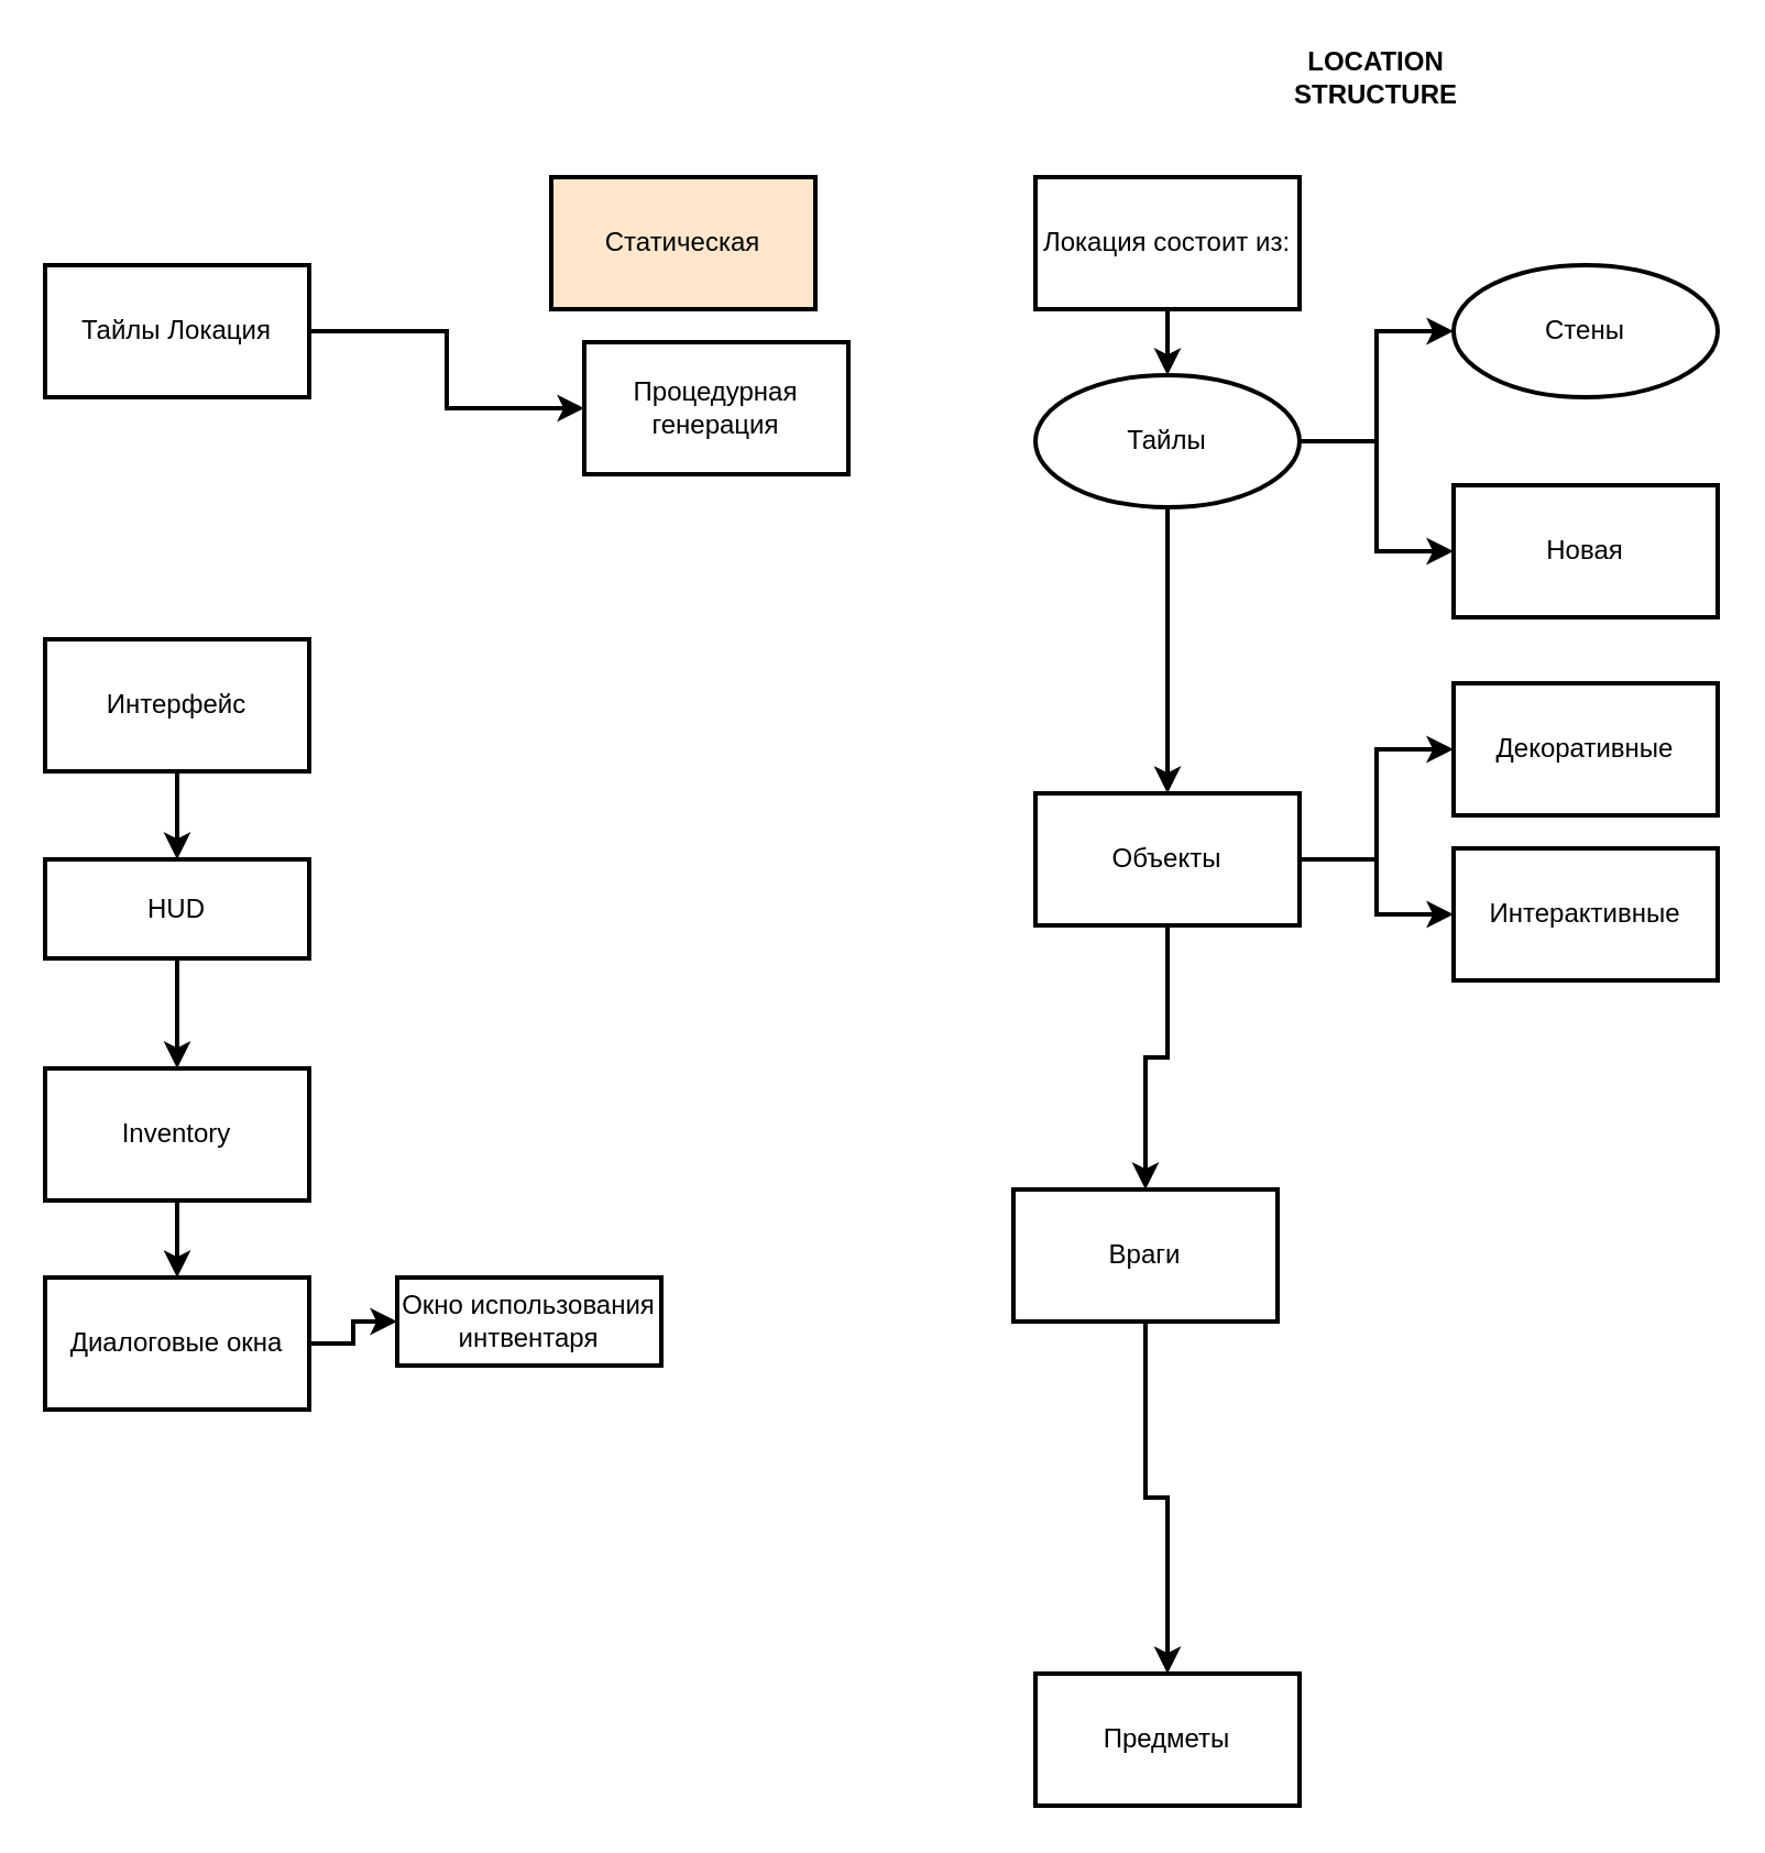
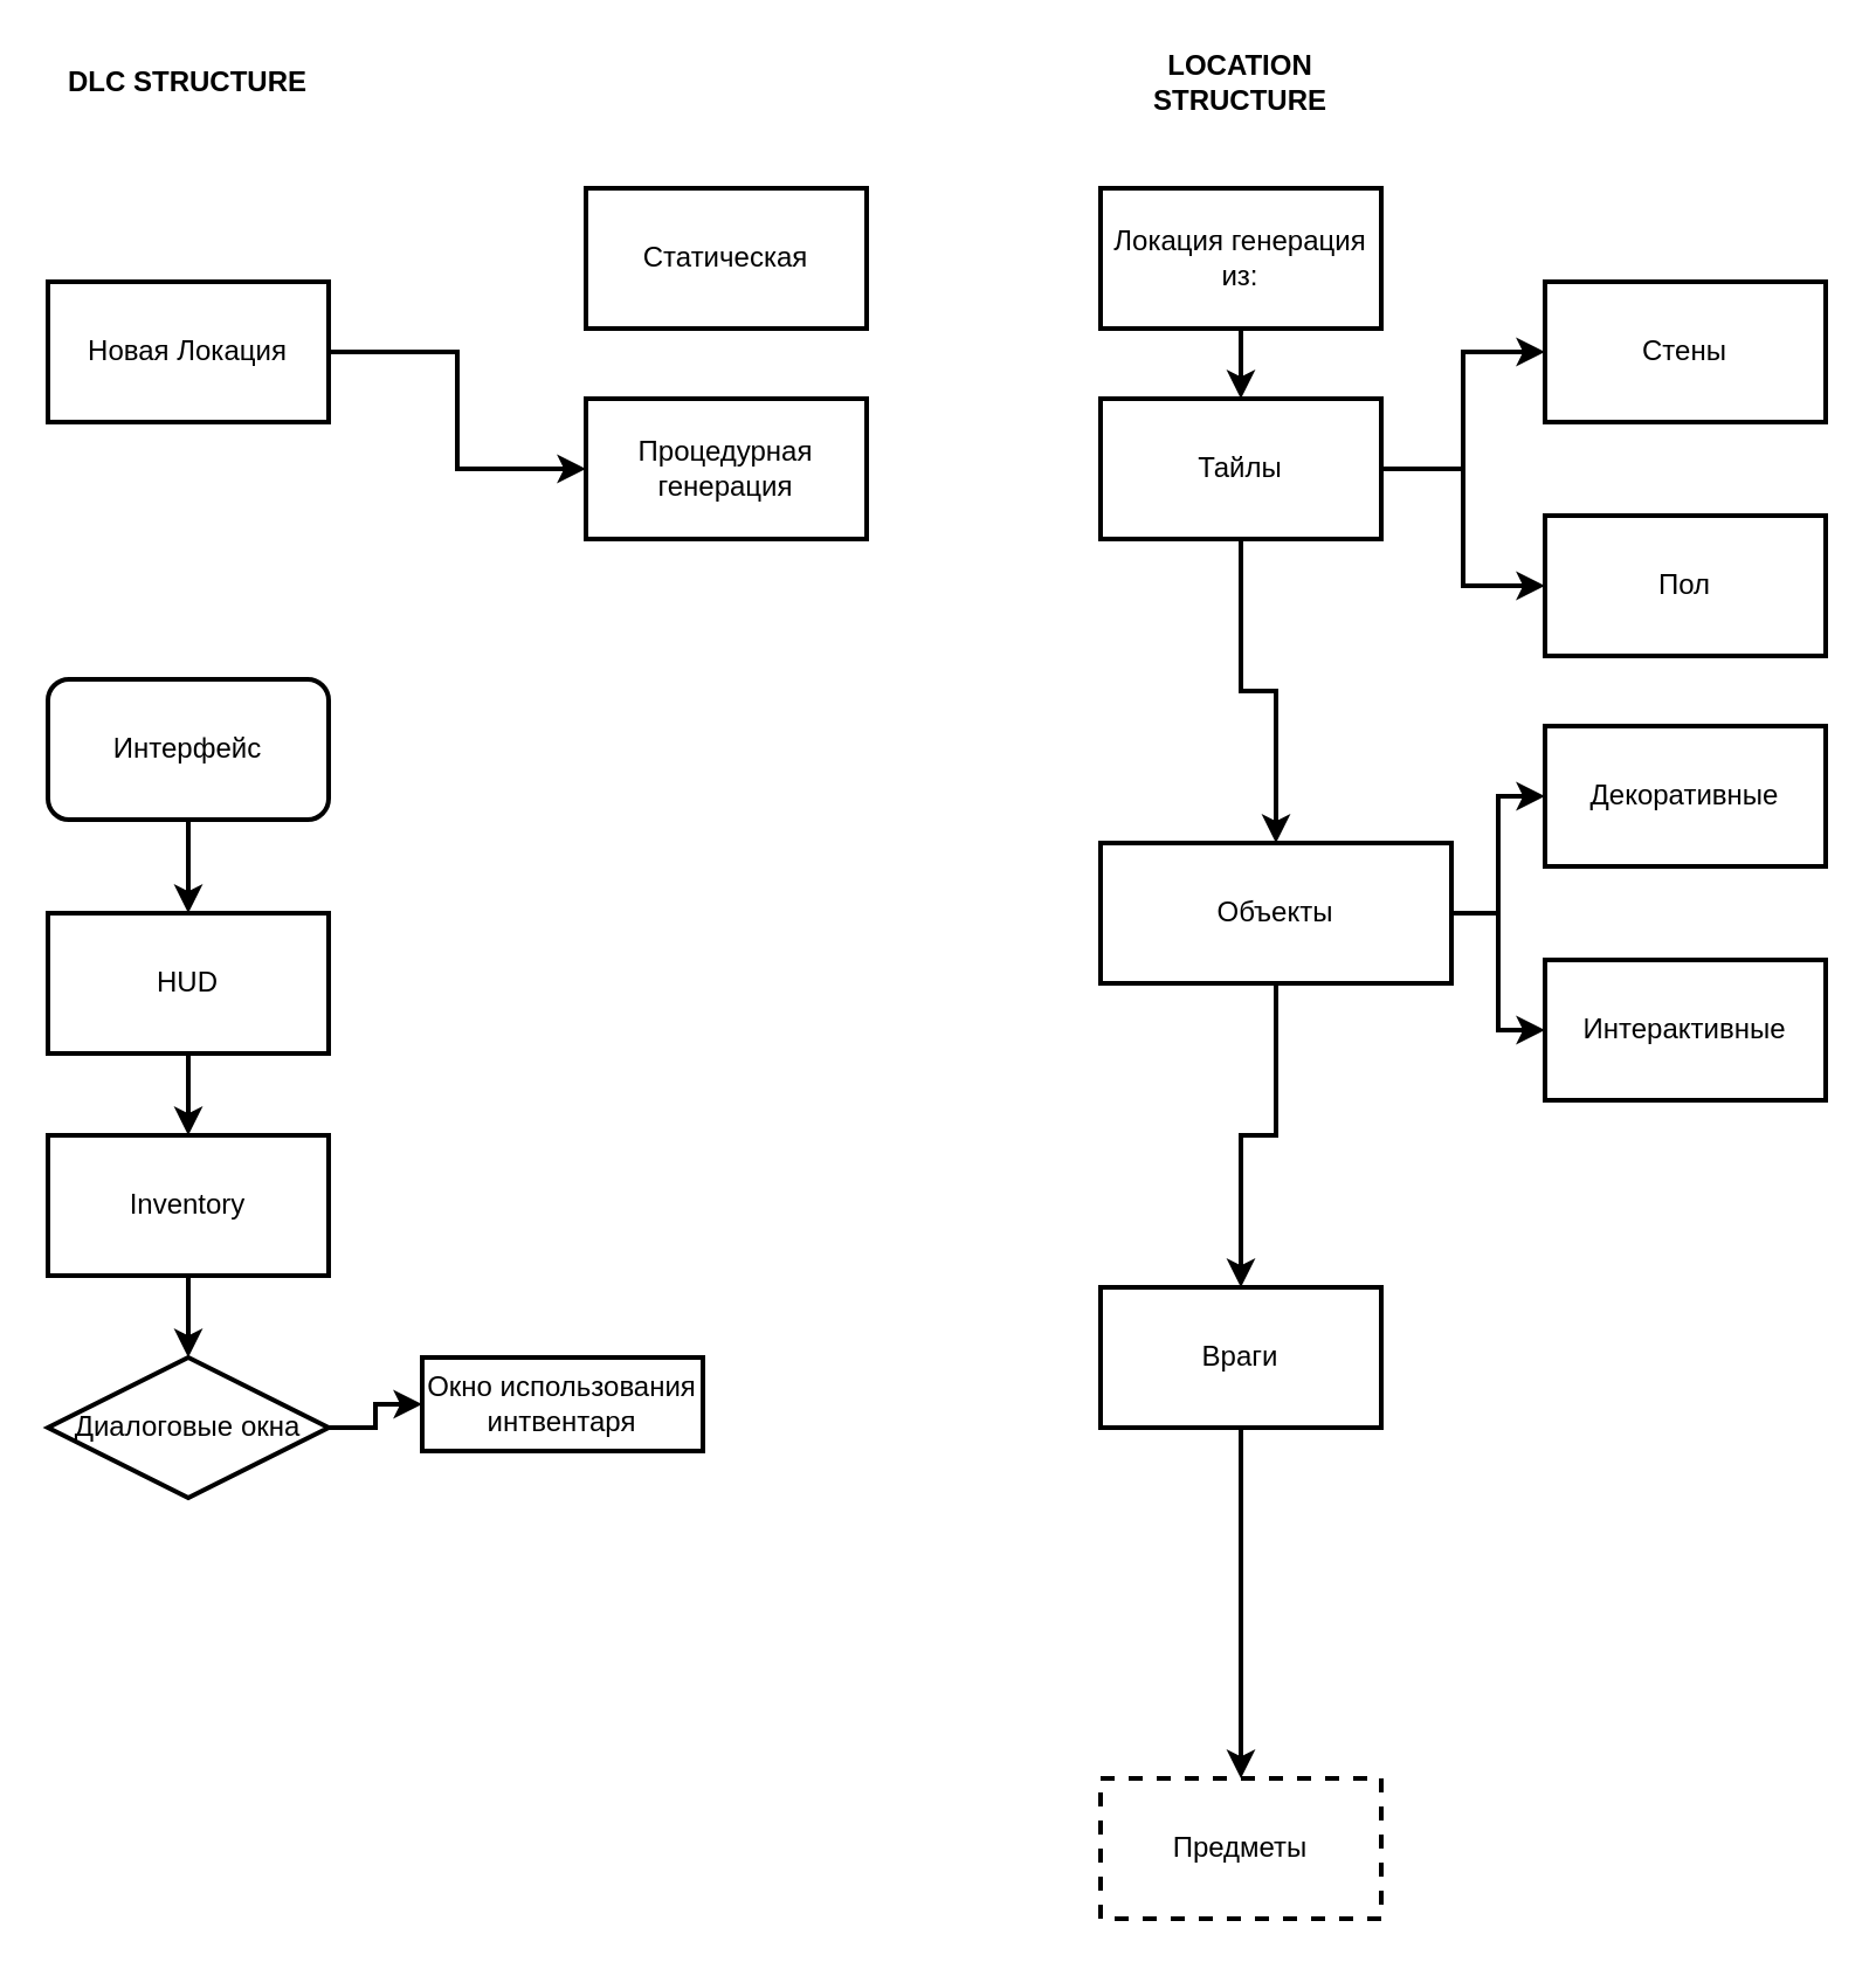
  <mxCell id="0" />
  <mxCell id="1" parent="0" />
  <mxCell id="2" value="" style="edgeStyle=orthogonalEdgeStyle;shape=connector;rounded=0;orthogonalLoop=1;jettySize=auto;html=1;labelBackgroundColor=default;strokeColor=default;strokeWidth=2;fontFamily=Helvetica;fontSize=12;fontColor=default;endArrow=classic;" parent="1" source="3" target="6" edge="1"><mxGeometry relative="1" as="geometry" /></mxCell>
- <mxCell id="3" value="Тайлы Локация" style="rounded=0;whiteSpace=wrap;html=1;strokeWidth=2;" parent="1" vertex="1"><mxGeometry x="20" y="120" width="120" height="60" as="geometry" /></mxCell>
- <mxCell id="5" value="Статическая" style="rounded=0;whiteSpace=wrap;html=1;strokeWidth=2;fillColor=#ffe6cc;" parent="1" vertex="1"><mxGeometry x="250" y="80" width="120" height="60" as="geometry" /></mxCell>
- <mxCell id="6" value="Процедурная генерация" style="rounded=0;whiteSpace=wrap;html=1;strokeWidth=2;" parent="1" vertex="1"><mxGeometry x="265" y="155" width="120" height="60" as="geometry" /></mxCell>
+ <mxCell id="3" value="Новая Локация" style="rounded=0;whiteSpace=wrap;html=1;strokeWidth=2;" parent="1" vertex="1"><mxGeometry x="20" y="120" width="120" height="60" as="geometry" /></mxCell>
+ <mxCell id="4" value="&lt;b&gt;DLC STRUCTURE&lt;/b&gt;" style="text;html=1;strokeColor=none;fillColor=none;align=center;verticalAlign=middle;whiteSpace=wrap;rounded=0;fontSize=12;fontFamily=Helvetica;fontColor=default;" parent="1" vertex="1"><mxGeometry x="20" y="20" width="120" height="30" as="geometry" /></mxCell>
+ <mxCell id="5" value="Статическая" style="rounded=0;whiteSpace=wrap;html=1;strokeWidth=2;" parent="1" vertex="1"><mxGeometry x="250" y="80" width="120" height="60" as="geometry" /></mxCell>
+ <mxCell id="6" value="Процедурная генерация" style="rounded=0;whiteSpace=wrap;html=1;strokeWidth=2;" parent="1" vertex="1"><mxGeometry x="250" y="170" width="120" height="60" as="geometry" /></mxCell>
  <mxCell id="7" value="" style="edgeStyle=orthogonalEdgeStyle;shape=connector;rounded=0;orthogonalLoop=1;jettySize=auto;html=1;labelBackgroundColor=default;strokeColor=default;strokeWidth=2;fontFamily=Helvetica;fontSize=12;fontColor=default;endArrow=classic;" parent="1" source="8" target="13" edge="1"><mxGeometry relative="1" as="geometry" /></mxCell>
- <mxCell id="8" value="Локация состоит из:" style="rounded=0;whiteSpace=wrap;html=1;strokeColor=default;strokeWidth=2;fontFamily=Helvetica;fontSize=12;fontColor=default;fillColor=default;" parent="1" vertex="1"><mxGeometry x="470" y="80" width="120" height="60" as="geometry" /></mxCell>
- <mxCell id="9" value="&lt;b&gt;LOCATION STRUCTURE&lt;/b&gt;" style="text;html=1;strokeColor=none;fillColor=none;align=center;verticalAlign=middle;whiteSpace=wrap;rounded=0;fontSize=12;fontFamily=Helvetica;fontColor=default;" parent="1" vertex="1"><mxGeometry x="565" y="20" width="120" height="30" as="geometry" /></mxCell>
+ <mxCell id="8" value="Локация генерация из:" style="rounded=0;whiteSpace=wrap;html=1;strokeColor=default;strokeWidth=2;fontFamily=Helvetica;fontSize=12;fontColor=default;fillColor=default;" parent="1" vertex="1"><mxGeometry x="470" y="80" width="120" height="60" as="geometry" /></mxCell>
+ <mxCell id="9" value="&lt;b&gt;LOCATION STRUCTURE&lt;/b&gt;" style="text;html=1;strokeColor=none;fillColor=none;align=center;verticalAlign=middle;whiteSpace=wrap;rounded=0;fontSize=12;fontFamily=Helvetica;fontColor=default;" parent="1" vertex="1"><mxGeometry x="470" y="20" width="120" height="30" as="geometry" /></mxCell>
  <mxCell id="10" value="" style="edgeStyle=orthogonalEdgeStyle;shape=connector;rounded=0;orthogonalLoop=1;jettySize=auto;html=1;labelBackgroundColor=default;strokeColor=default;strokeWidth=2;fontFamily=Helvetica;fontSize=12;fontColor=default;endArrow=classic;" parent="1" source="13" target="14" edge="1"><mxGeometry relative="1" as="geometry" /></mxCell>
  <mxCell id="11" value="" style="edgeStyle=orthogonalEdgeStyle;shape=connector;rounded=0;orthogonalLoop=1;jettySize=auto;html=1;labelBackgroundColor=default;strokeColor=default;strokeWidth=2;fontFamily=Helvetica;fontSize=12;fontColor=default;endArrow=classic;" parent="1" source="13" target="15" edge="1"><mxGeometry relative="1" as="geometry" /></mxCell>
  <mxCell id="12" value="" style="edgeStyle=orthogonalEdgeStyle;shape=connector;rounded=0;orthogonalLoop=1;jettySize=auto;html=1;labelBackgroundColor=default;strokeColor=default;strokeWidth=2;fontFamily=Helvetica;fontSize=12;fontColor=default;endArrow=classic;" parent="1" source="13" target="19" edge="1"><mxGeometry relative="1" as="geometry" /></mxCell>
- <mxCell id="13" value="Тайлы" style="ellipse;whiteSpace=wrap;html=1;strokeColor=default;strokeWidth=2;fontFamily=Helvetica;fontSize=12;fontColor=default;fillColor=default;" parent="1" vertex="1"><mxGeometry x="470" y="170" width="120" height="60" as="geometry" /></mxCell>
- <mxCell id="14" value="Стены" style="ellipse;whiteSpace=wrap;html=1;strokeColor=default;strokeWidth=2;fontFamily=Helvetica;fontSize=12;fontColor=default;fillColor=default;" parent="1" vertex="1"><mxGeometry x="660" y="120" width="120" height="60" as="geometry" /></mxCell>
- <mxCell id="15" value="Новая" style="rounded=0;whiteSpace=wrap;html=1;strokeColor=default;strokeWidth=2;fontFamily=Helvetica;fontSize=12;fontColor=default;fillColor=default;" parent="1" vertex="1"><mxGeometry x="660" y="220" width="120" height="60" as="geometry" /></mxCell>
+ <mxCell id="13" value="Тайлы" style="rounded=0;whiteSpace=wrap;html=1;strokeColor=default;strokeWidth=2;fontFamily=Helvetica;fontSize=12;fontColor=default;fillColor=default;" parent="1" vertex="1"><mxGeometry x="470" y="170" width="120" height="60" as="geometry" /></mxCell>
+ <mxCell id="14" value="Стены" style="rounded=0;whiteSpace=wrap;html=1;strokeColor=default;strokeWidth=2;fontFamily=Helvetica;fontSize=12;fontColor=default;fillColor=default;" parent="1" vertex="1"><mxGeometry x="660" y="120" width="120" height="60" as="geometry" /></mxCell>
+ <mxCell id="15" value="Пол" style="rounded=0;whiteSpace=wrap;html=1;strokeColor=default;strokeWidth=2;fontFamily=Helvetica;fontSize=12;fontColor=default;fillColor=default;" parent="1" vertex="1"><mxGeometry x="660" y="220" width="120" height="60" as="geometry" /></mxCell>
  <mxCell id="16" value="" style="edgeStyle=orthogonalEdgeStyle;shape=connector;rounded=0;orthogonalLoop=1;jettySize=auto;html=1;labelBackgroundColor=default;strokeColor=default;strokeWidth=2;fontFamily=Helvetica;fontSize=12;fontColor=default;endArrow=classic;" parent="1" source="19" target="20" edge="1"><mxGeometry relative="1" as="geometry" /></mxCell>
  <mxCell id="17" value="" style="edgeStyle=orthogonalEdgeStyle;shape=connector;rounded=0;orthogonalLoop=1;jettySize=auto;html=1;labelBackgroundColor=default;strokeColor=default;strokeWidth=2;fontFamily=Helvetica;fontSize=12;fontColor=default;endArrow=classic;" parent="1" source="19" target="21" edge="1"><mxGeometry relative="1" as="geometry" /></mxCell>
  <mxCell id="18" value="" style="edgeStyle=orthogonalEdgeStyle;shape=connector;rounded=0;orthogonalLoop=1;jettySize=auto;html=1;labelBackgroundColor=default;strokeColor=default;strokeWidth=2;fontFamily=Helvetica;fontSize=12;fontColor=default;endArrow=classic;" parent="1" source="19" target="23" edge="1"><mxGeometry relative="1" as="geometry" /></mxCell>
- <mxCell id="19" value="Объекты" style="rounded=0;whiteSpace=wrap;html=1;strokeColor=default;strokeWidth=2;fontFamily=Helvetica;fontSize=12;fontColor=default;fillColor=default;" parent="1" vertex="1"><mxGeometry x="470" y="360" width="120" height="60" as="geometry" /></mxCell>
+ <mxCell id="19" value="Объекты" style="rounded=0;whiteSpace=wrap;html=1;strokeColor=default;strokeWidth=2;fontFamily=Helvetica;fontSize=12;fontColor=default;fillColor=default;" parent="1" vertex="1"><mxGeometry x="470" y="360" width="150" height="60" as="geometry" /></mxCell>
  <mxCell id="20" value="Декоративные" style="rounded=0;whiteSpace=wrap;html=1;strokeColor=default;strokeWidth=2;fontFamily=Helvetica;fontSize=12;fontColor=default;fillColor=default;" parent="1" vertex="1"><mxGeometry x="660" y="310" width="120" height="60" as="geometry" /></mxCell>
- <mxCell id="21" value="Интерактивные" style="rounded=0;whiteSpace=wrap;html=1;strokeColor=default;strokeWidth=2;fontFamily=Helvetica;fontSize=12;fontColor=default;fillColor=default;" parent="1" vertex="1"><mxGeometry x="660" y="385" width="120" height="60" as="geometry" /></mxCell>
+ <mxCell id="21" value="Интерактивные" style="rounded=0;whiteSpace=wrap;html=1;strokeColor=default;strokeWidth=2;fontFamily=Helvetica;fontSize=12;fontColor=default;fillColor=default;" parent="1" vertex="1"><mxGeometry x="660" y="410" width="120" height="60" as="geometry" /></mxCell>
  <mxCell id="22" value="" style="edgeStyle=orthogonalEdgeStyle;shape=connector;rounded=0;orthogonalLoop=1;jettySize=auto;html=1;labelBackgroundColor=default;strokeColor=default;strokeWidth=2;fontFamily=Helvetica;fontSize=12;fontColor=default;endArrow=classic;" parent="1" source="23" target="24" edge="1"><mxGeometry relative="1" as="geometry" /></mxCell>
- <mxCell id="23" value="Враги" style="rounded=0;whiteSpace=wrap;html=1;strokeColor=default;strokeWidth=2;fontFamily=Helvetica;fontSize=12;fontColor=default;fillColor=default;" parent="1" vertex="1"><mxGeometry x="460" y="540" width="120" height="60" as="geometry" /></mxCell>
- <mxCell id="24" value="Предметы" style="rounded=0;whiteSpace=wrap;html=1;strokeColor=default;strokeWidth=2;fontFamily=Helvetica;fontSize=12;fontColor=default;fillColor=default;" parent="1" vertex="1"><mxGeometry x="470" y="760" width="120" height="60" as="geometry" /></mxCell>
+ <mxCell id="23" value="Враги" style="rounded=0;whiteSpace=wrap;html=1;strokeColor=default;strokeWidth=2;fontFamily=Helvetica;fontSize=12;fontColor=default;fillColor=default;" parent="1" vertex="1"><mxGeometry x="470" y="550" width="120" height="60" as="geometry" /></mxCell>
+ <mxCell id="24" value="Предметы" style="rounded=0;whiteSpace=wrap;html=1;strokeColor=default;strokeWidth=2;fontFamily=Helvetica;fontSize=12;fontColor=default;fillColor=default;dashed=1;" parent="1" vertex="1"><mxGeometry x="470" y="760" width="120" height="60" as="geometry" /></mxCell>
  <mxCell id="25" value="" style="edgeStyle=orthogonalEdgeStyle;shape=connector;rounded=0;orthogonalLoop=1;jettySize=auto;html=1;labelBackgroundColor=default;strokeColor=default;strokeWidth=2;fontFamily=Helvetica;fontSize=12;fontColor=default;endArrow=classic;" parent="1" source="26" target="28" edge="1"><mxGeometry relative="1" as="geometry" /></mxCell>
- <mxCell id="26" value="Интерфейс" style="rounded=0;whiteSpace=wrap;html=1;strokeColor=default;strokeWidth=2;fontFamily=Helvetica;fontSize=12;fontColor=default;fillColor=default;" parent="1" vertex="1"><mxGeometry x="20" y="290" width="120" height="60" as="geometry" /></mxCell>
+ <mxCell id="26" value="Интерфейс" style="whiteSpace=wrap;html=1;strokeColor=default;strokeWidth=2;fontFamily=Helvetica;fontSize=12;fontColor=default;fillColor=default;rounded=1;" parent="1" vertex="1"><mxGeometry x="20" y="290" width="120" height="60" as="geometry" /></mxCell>
  <mxCell id="27" value="" style="edgeStyle=orthogonalEdgeStyle;shape=connector;rounded=0;orthogonalLoop=1;jettySize=auto;html=1;labelBackgroundColor=default;strokeColor=default;strokeWidth=2;fontFamily=Helvetica;fontSize=12;fontColor=default;endArrow=classic;" parent="1" source="28" target="30" edge="1"><mxGeometry relative="1" as="geometry" /></mxCell>
- <mxCell id="28" value="HUD" style="rounded=0;whiteSpace=wrap;html=1;strokeColor=default;strokeWidth=2;fontFamily=Helvetica;fontSize=12;fontColor=default;fillColor=default;" parent="1" vertex="1"><mxGeometry x="20" y="390" width="120" height="45" as="geometry" /></mxCell>
+ <mxCell id="28" value="HUD" style="rounded=0;whiteSpace=wrap;html=1;strokeColor=default;strokeWidth=2;fontFamily=Helvetica;fontSize=12;fontColor=default;fillColor=default;" parent="1" vertex="1"><mxGeometry x="20" y="390" width="120" height="60" as="geometry" /></mxCell>
  <mxCell id="29" value="" style="edgeStyle=orthogonalEdgeStyle;shape=connector;rounded=0;orthogonalLoop=1;jettySize=auto;html=1;labelBackgroundColor=default;strokeColor=default;strokeWidth=2;fontFamily=Helvetica;fontSize=12;fontColor=default;endArrow=classic;" parent="1" source="30" target="32" edge="1"><mxGeometry relative="1" as="geometry" /></mxCell>
  <mxCell id="30" value="Inventory" style="rounded=0;whiteSpace=wrap;html=1;strokeColor=default;strokeWidth=2;fontFamily=Helvetica;fontSize=12;fontColor=default;fillColor=default;" parent="1" vertex="1"><mxGeometry x="20" y="485" width="120" height="60" as="geometry" /></mxCell>
  <mxCell id="31" value="" style="edgeStyle=orthogonalEdgeStyle;shape=connector;rounded=0;orthogonalLoop=1;jettySize=auto;html=1;labelBackgroundColor=default;strokeColor=default;strokeWidth=2;fontFamily=Helvetica;fontSize=12;fontColor=default;endArrow=classic;" parent="1" source="32" target="33" edge="1"><mxGeometry relative="1" as="geometry" /></mxCell>
- <mxCell id="32" value="Диалоговые окна" style="rounded=0;whiteSpace=wrap;html=1;strokeColor=default;strokeWidth=2;fontFamily=Helvetica;fontSize=12;fontColor=default;fillColor=default;" parent="1" vertex="1"><mxGeometry x="20" y="580" width="120" height="60" as="geometry" /></mxCell>
+ <mxCell id="32" value="Диалоговые окна" style="rhombus;whiteSpace=wrap;html=1;strokeColor=default;strokeWidth=2;fontFamily=Helvetica;fontSize=12;fontColor=default;fillColor=default;" parent="1" vertex="1"><mxGeometry x="20" y="580" width="120" height="60" as="geometry" /></mxCell>
  <mxCell id="33" value="Окно использования интвентаря" style="rounded=0;whiteSpace=wrap;html=1;strokeColor=default;strokeWidth=2;fontFamily=Helvetica;fontSize=12;fontColor=default;fillColor=default;" parent="1" vertex="1"><mxGeometry x="180" y="580" width="120" height="40" as="geometry" /></mxCell>
